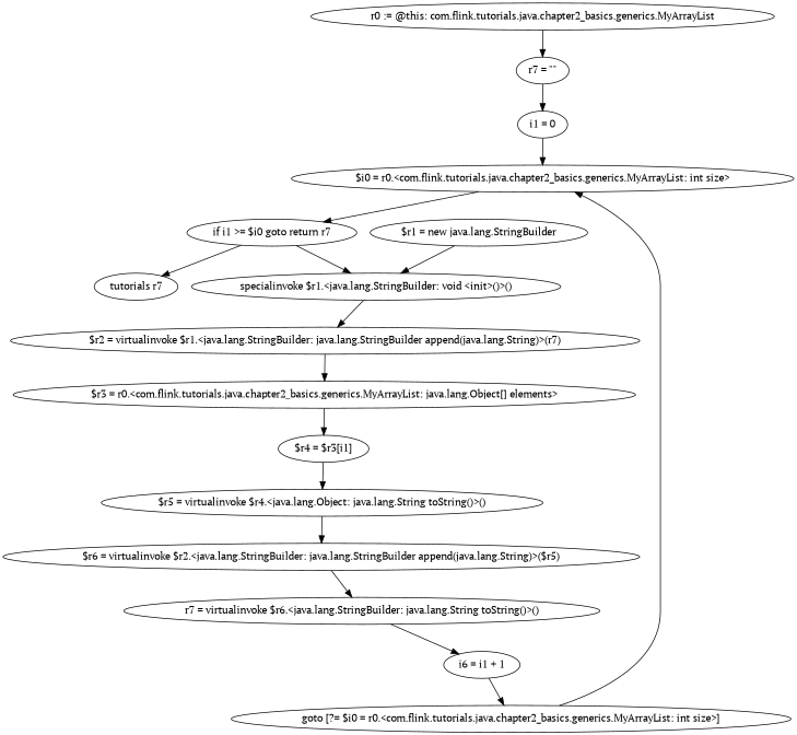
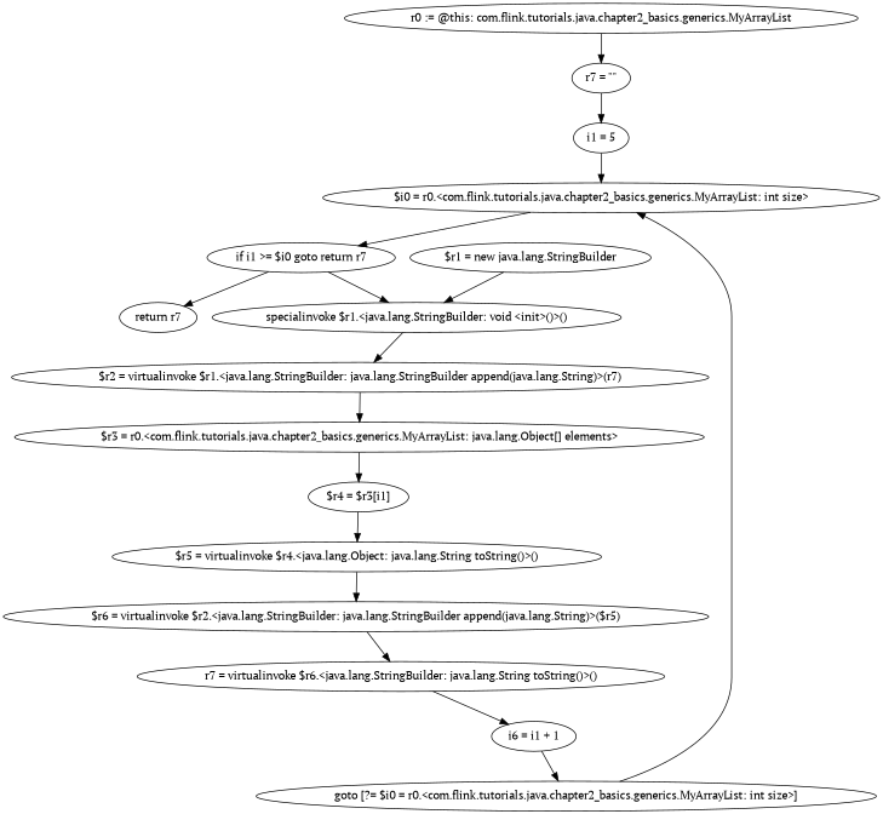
  digraph {
    fontname="PT Serif"
    node [fontname="PT Serif"]
    edge [fontname="PT Serif"]
    "r0 := @this: com.flink.tutorials.java.chapter2_basics.generics.MyArrayList"
    "r7 = \"\""
-   "i1 = 0"
+   "i1 = 0" [label="i1 = 5"]
    "$i0 = r0.<com.flink.tutorials.java.chapter2_basics.generics.MyArrayList: int size>"
    "if i1 >= $i0 goto return r7"
-   "return r7" [label="tutorials r7"]
+   "return r7"
    "specialinvoke $r1.<java.lang.StringBuilder: void <init>()>()"
    "$r1 = new java.lang.StringBuilder"
    "$r2 = virtualinvoke $r1.<java.lang.StringBuilder: java.lang.StringBuilder append(java.lang.String)>(r7)"
    "$r3 = r0.<com.flink.tutorials.java.chapter2_basics.generics.MyArrayList: java.lang.Object[] elements>"
    "$r4 = $r3[i1]"
    "$r5 = virtualinvoke $r4.<java.lang.Object: java.lang.String toString()>()"
    "$r6 = virtualinvoke $r2.<java.lang.StringBuilder: java.lang.StringBuilder append(java.lang.String)>($r5)"
    "r7 = virtualinvoke $r6.<java.lang.StringBuilder: java.lang.String toString()>()"
    n15 [label="i6 = i1 + 1"]
    "goto [?= $i0 = r0.<com.flink.tutorials.java.chapter2_basics.generics.MyArrayList: int size>]"
    "r0 := @this: com.flink.tutorials.java.chapter2_basics.generics.MyArrayList" -> "r7 = \"\""
    "r7 = \"\"" -> "i1 = 0"
    "i1 = 0" -> "$i0 = r0.<com.flink.tutorials.java.chapter2_basics.generics.MyArrayList: int size>"
    "$i0 = r0.<com.flink.tutorials.java.chapter2_basics.generics.MyArrayList: int size>" -> "if i1 >= $i0 goto return r7"
    "if i1 >= $i0 goto return r7" -> "return r7"
    "if i1 >= $i0 goto return r7" -> "specialinvoke $r1.<java.lang.StringBuilder: void <init>()>()"
    "specialinvoke $r1.<java.lang.StringBuilder: void <init>()>()" -> "$r2 = virtualinvoke $r1.<java.lang.StringBuilder: java.lang.StringBuilder append(java.lang.String)>(r7)"
    "$r1 = new java.lang.StringBuilder" -> "specialinvoke $r1.<java.lang.StringBuilder: void <init>()>()"
    "$r2 = virtualinvoke $r1.<java.lang.StringBuilder: java.lang.StringBuilder append(java.lang.String)>(r7)" -> "$r3 = r0.<com.flink.tutorials.java.chapter2_basics.generics.MyArrayList: java.lang.Object[] elements>"
    "$r3 = r0.<com.flink.tutorials.java.chapter2_basics.generics.MyArrayList: java.lang.Object[] elements>" -> "$r4 = $r3[i1]"
    "$r4 = $r3[i1]" -> "$r5 = virtualinvoke $r4.<java.lang.Object: java.lang.String toString()>()"
    "$r5 = virtualinvoke $r4.<java.lang.Object: java.lang.String toString()>()" -> "$r6 = virtualinvoke $r2.<java.lang.StringBuilder: java.lang.StringBuilder append(java.lang.String)>($r5)"
    "$r6 = virtualinvoke $r2.<java.lang.StringBuilder: java.lang.StringBuilder append(java.lang.String)>($r5)" -> "r7 = virtualinvoke $r6.<java.lang.StringBuilder: java.lang.String toString()>()"
    "r7 = virtualinvoke $r6.<java.lang.StringBuilder: java.lang.String toString()>()" -> n15
    n15 -> "goto [?= $i0 = r0.<com.flink.tutorials.java.chapter2_basics.generics.MyArrayList: int size>]"
    "goto [?= $i0 = r0.<com.flink.tutorials.java.chapter2_basics.generics.MyArrayList: int size>]" -> "$i0 = r0.<com.flink.tutorials.java.chapter2_basics.generics.MyArrayList: int size>"
  }
